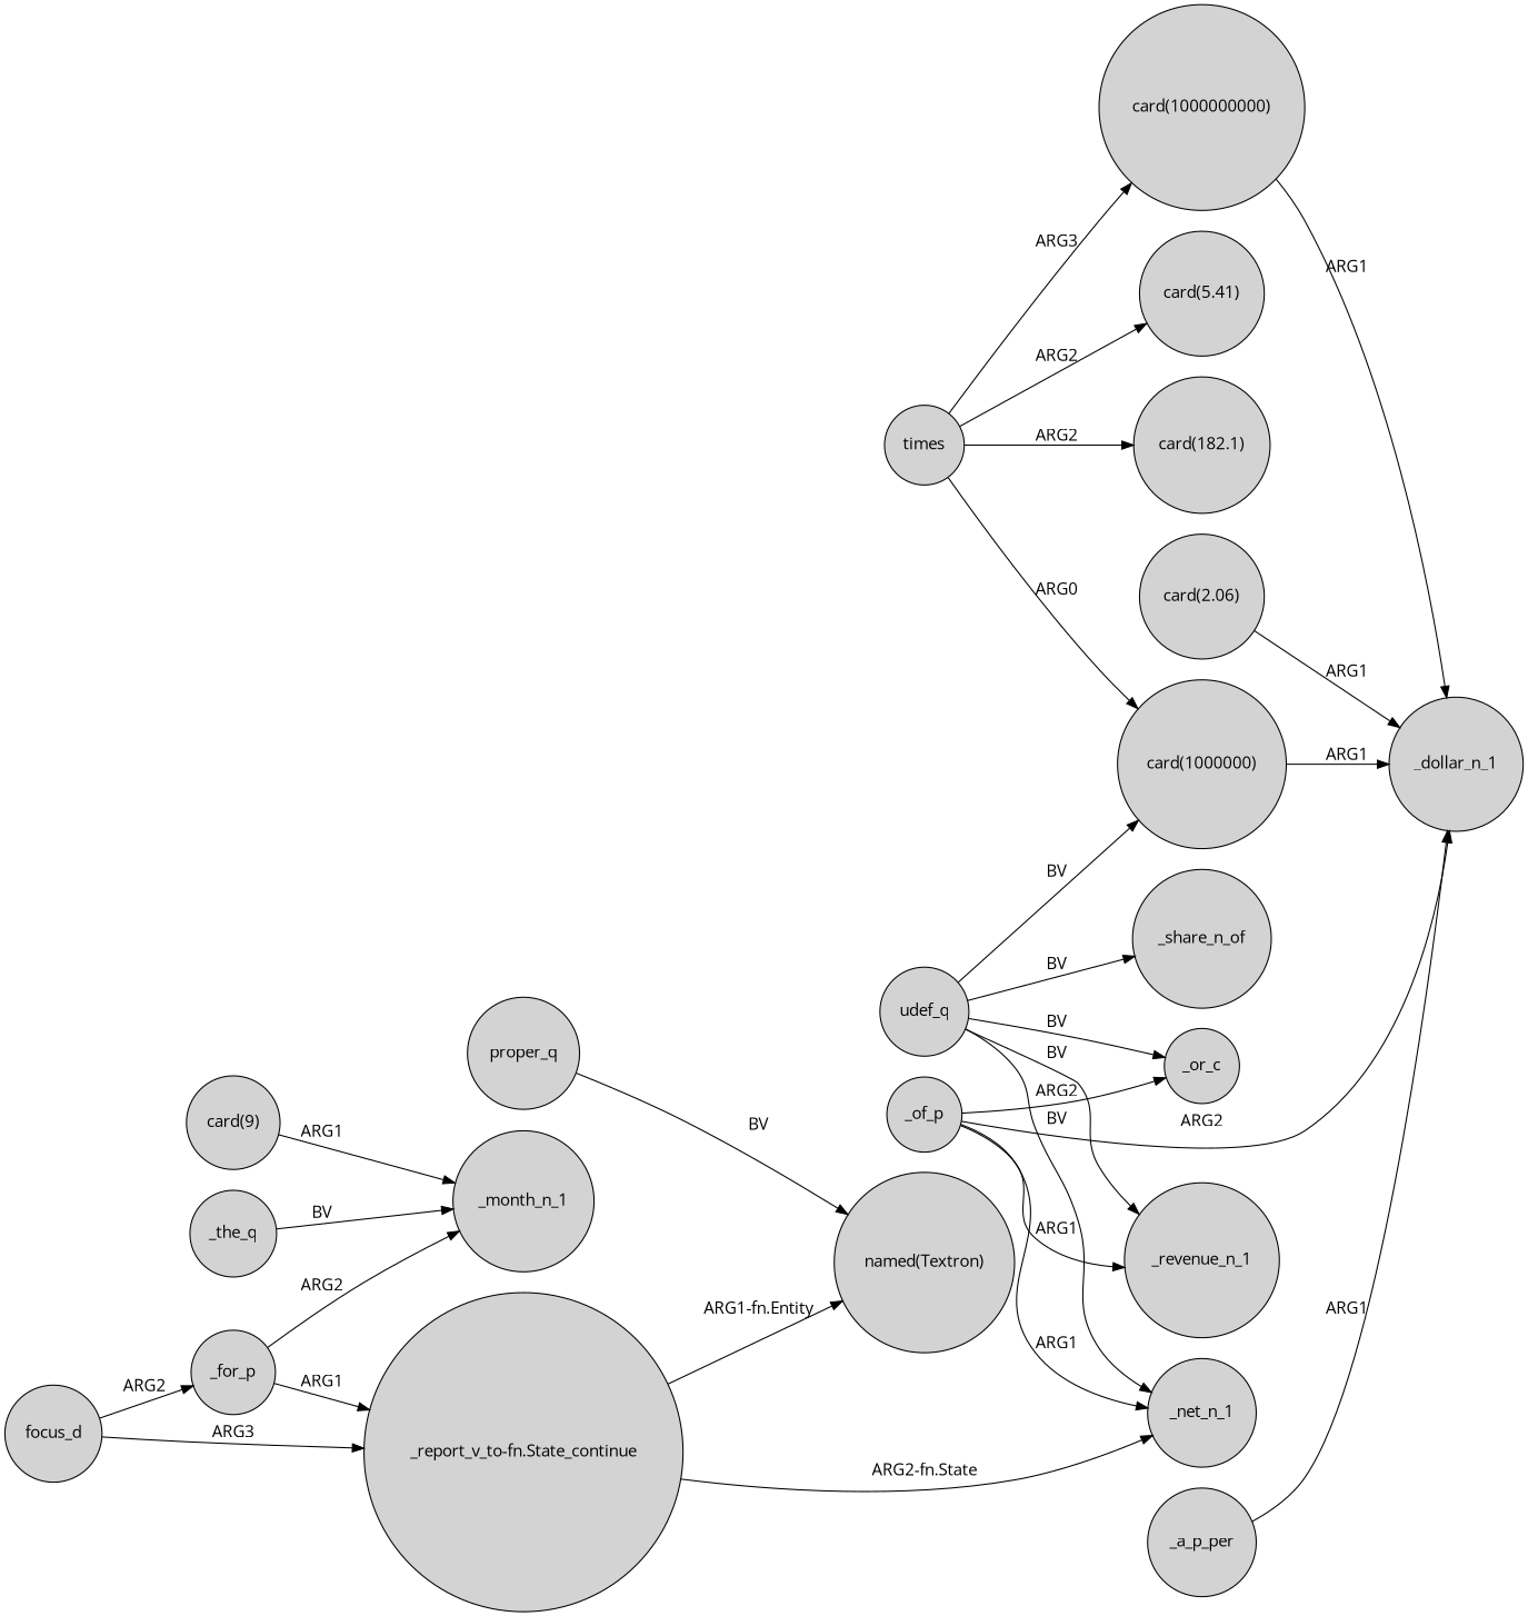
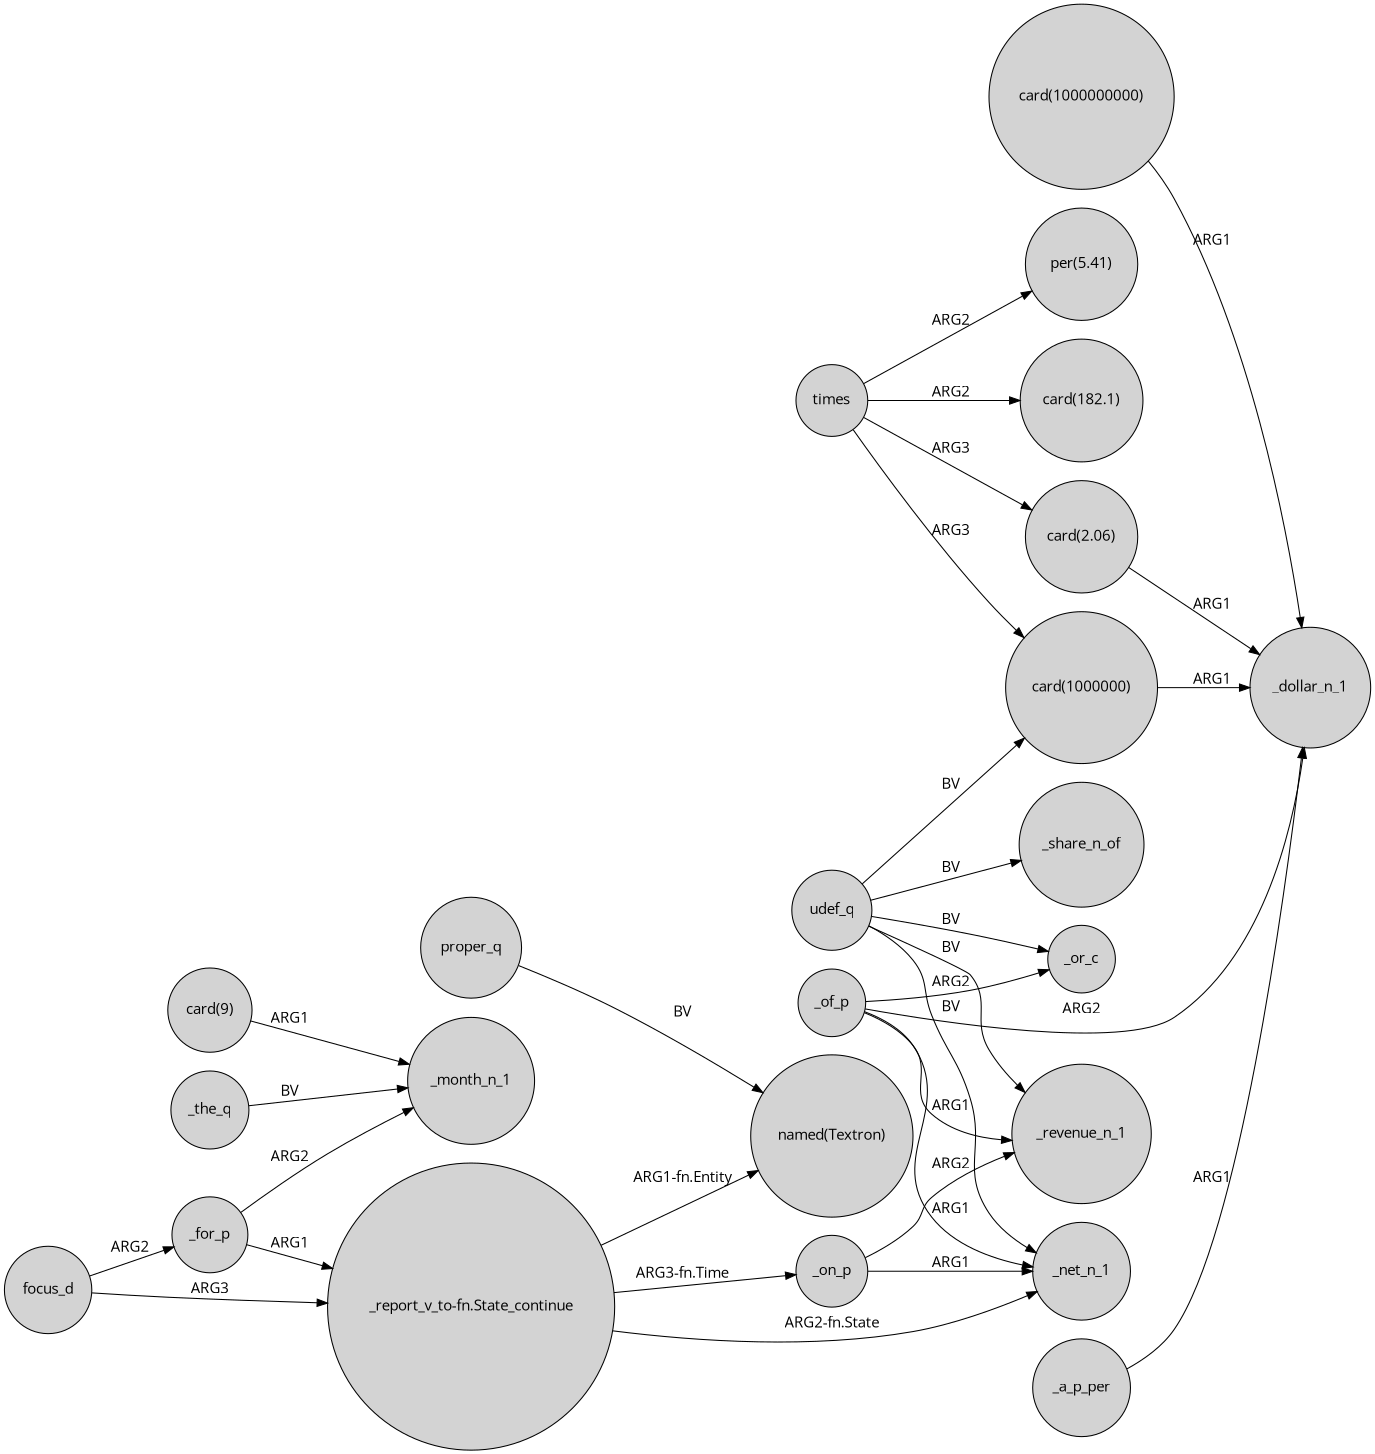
  digraph {
    fontname="Open Sans"
    rankdir=LR
    node [fontname="Open Sans" shape=circle style=filled]
    edge [fontname="Open Sans"]
    "card(1000000000)"
    _dollar_n_1
    times
-   "card(5.41)"
+   "card(5.41)" [label="per(5.41)"]
    "card(1000000)"
    "card(182.1)"
    _the_q
    _month_n_1
    "_report_v_to-fn.State_continue"
+   _on_p
    "named(Textron)"
    _net_n_1
    _revenue_n_1
    _of_p
    _or_c
    _for_p
    udef_q
    _share_n_of
    _a_p_per
    proper_q
    "card(2.06)"
    focus_d
    "card(9)"
    "card(1000000000)" -> _dollar_n_1 [label=ARG1]
-   times -> "card(1000000000)" [label=ARG3]
+   times -> "card(2.06)" [label=ARG3]
    times -> "card(5.41)" [label=ARG2]
-   times -> "card(1000000)" [label=ARG0]
+   times -> "card(1000000)" [label=ARG3]
    times -> "card(182.1)" [label=ARG2]
    "card(1000000)" -> _dollar_n_1 [label=ARG1]
    _the_q -> _month_n_1 [label=BV]
+   "_report_v_to-fn.State_continue" -> _on_p [label="ARG3-fn.Time"]
    "_report_v_to-fn.State_continue" -> "named(Textron)" [label="ARG1-fn.Entity"]
    "_report_v_to-fn.State_continue" -> _net_n_1 [label="ARG2-fn.State"]
+   _on_p -> _net_n_1 [label=ARG1]
+   _on_p -> _revenue_n_1 [label=ARG2]
    _of_p -> _dollar_n_1 [label=ARG2]
    _of_p -> _net_n_1 [label=ARG1]
    _of_p -> _revenue_n_1 [label=ARG1]
    _of_p -> _or_c [label=ARG2]
    _for_p -> _month_n_1 [label=ARG2]
    _for_p -> "_report_v_to-fn.State_continue" [label=ARG1]
    udef_q -> "card(1000000)" [label=BV]
    udef_q -> _net_n_1 [label=BV]
    udef_q -> _revenue_n_1 [label=BV]
    udef_q -> _or_c [label=BV]
    udef_q -> _share_n_of [label=BV]
    _a_p_per -> _dollar_n_1 [label=ARG1]
    proper_q -> "named(Textron)" [label=BV]
    "card(2.06)" -> _dollar_n_1 [label=ARG1]
    focus_d -> "_report_v_to-fn.State_continue" [label=ARG3]
    focus_d -> _for_p [label=ARG2]
    "card(9)" -> _month_n_1 [label=ARG1]
  }
